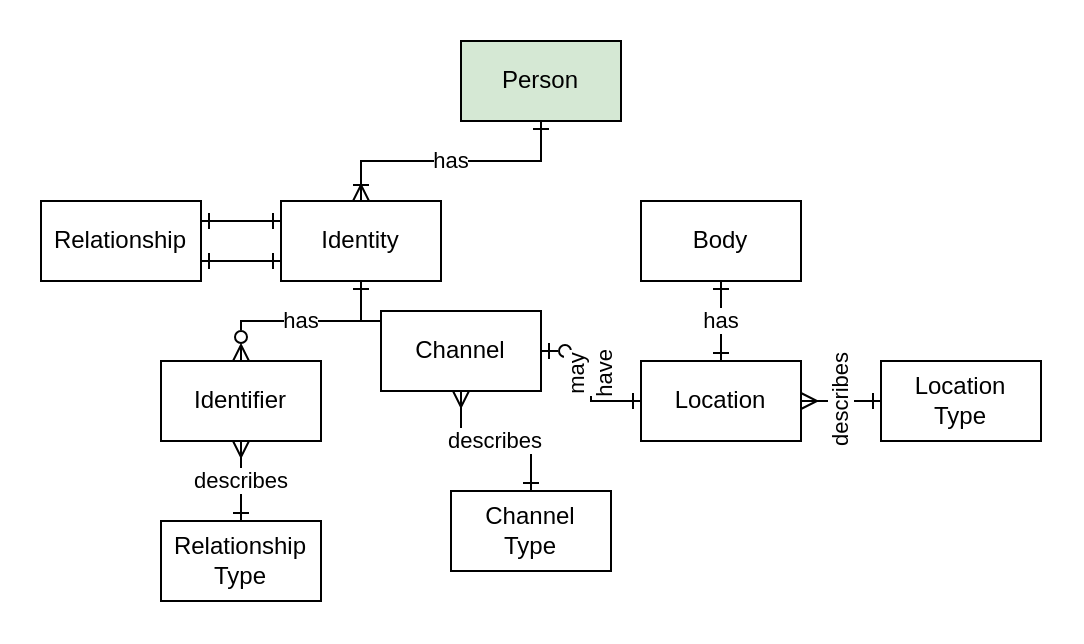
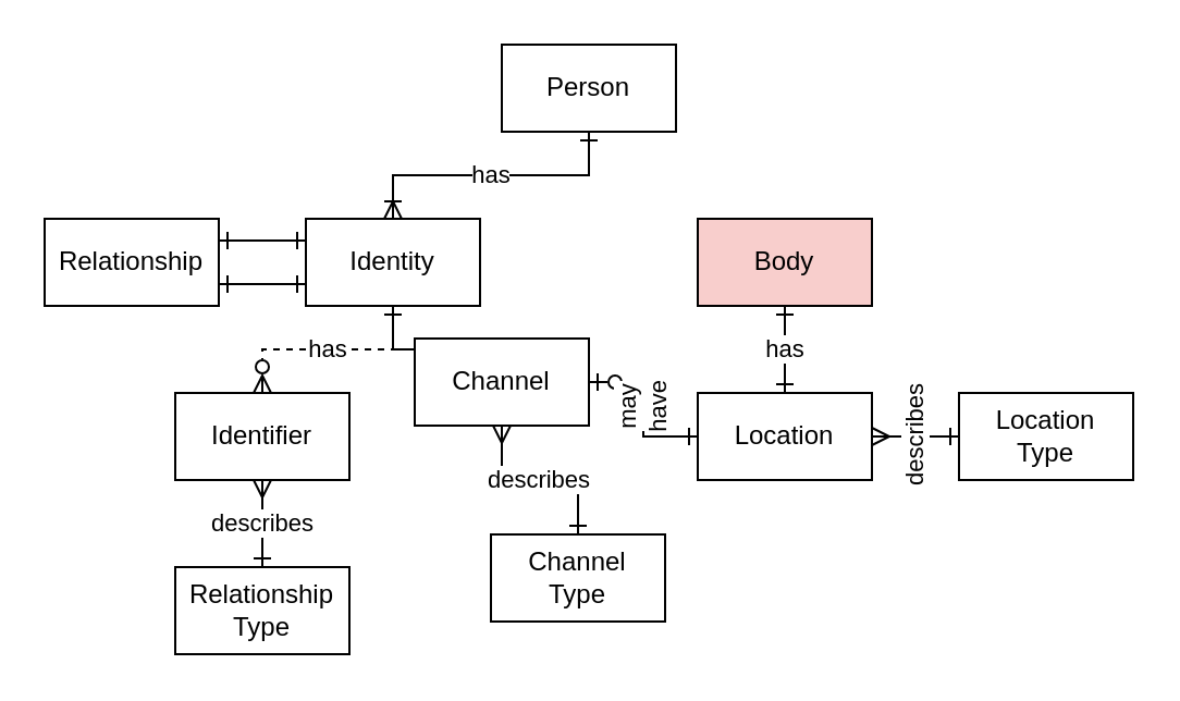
  <mxCell id="0" />
  <mxCell id="1" parent="0" />
  <mxCell id="2" value="has" style="edgeStyle=orthogonalEdgeStyle;rounded=0;orthogonalLoop=1;jettySize=auto;html=1;entryX=0.5;entryY=0;entryDx=0;entryDy=0;endArrow=ERoneToMany;endFill=0;startArrow=ERone;startFill=0;exitX=0.5;exitY=1;exitDx=0;exitDy=0;" edge="1" parent="1" source="3" target="7"><mxGeometry relative="1" as="geometry" /></mxCell>
- <mxCell id="3" value="Person" style="rounded=0;whiteSpace=wrap;html=1;fillColor=#d5e8d4;" vertex="1" parent="1"><mxGeometry x="230" y="20" width="80" height="40" as="geometry" /></mxCell>
- <mxCell id="4" value="has" style="edgeStyle=orthogonalEdgeStyle;rounded=0;orthogonalLoop=1;jettySize=auto;html=1;exitX=0.5;exitY=1;exitDx=0;exitDy=0;endArrow=ERzeroToMany;endFill=0;startArrow=ERone;startFill=0;" edge="1" parent="1" source="7" target="10"><mxGeometry relative="1" as="geometry" /></mxCell>
+ <mxCell id="3" value="Person" style="rounded=0;whiteSpace=wrap;html=1;" vertex="1" parent="1"><mxGeometry x="230" y="20" width="80" height="40" as="geometry" /></mxCell>
+ <mxCell id="4" value="has" style="edgeStyle=orthogonalEdgeStyle;rounded=0;orthogonalLoop=1;jettySize=auto;html=1;exitX=0.5;exitY=1;exitDx=0;exitDy=0;endArrow=ERzeroToMany;endFill=0;startArrow=ERone;startFill=0;dashed=1;" edge="1" parent="1" source="7" target="10"><mxGeometry relative="1" as="geometry" /></mxCell>
  <mxCell id="5" value="has" style="edgeStyle=orthogonalEdgeStyle;rounded=0;orthogonalLoop=1;jettySize=auto;html=1;entryX=0.5;entryY=0;entryDx=0;entryDy=0;endArrow=ERzeroToMany;endFill=0;startArrow=ERone;startFill=0;" edge="1" parent="1" source="7" target="13"><mxGeometry relative="1" as="geometry" /></mxCell>
  <mxCell id="6" style="edgeStyle=orthogonalEdgeStyle;rounded=0;orthogonalLoop=1;jettySize=auto;html=1;startArrow=ERone;startFill=0;endArrow=ERone;endFill=0;exitX=0;exitY=0.75;exitDx=0;exitDy=0;entryX=1;entryY=0.75;entryDx=0;entryDy=0;" edge="1" parent="1" source="7" target="21"><mxGeometry relative="1" as="geometry" /></mxCell>
  <mxCell id="7" value="Identity" style="rounded=0;whiteSpace=wrap;html=1;" vertex="1" parent="1"><mxGeometry x="140" y="100" width="80" height="40" as="geometry" /></mxCell>
  <mxCell id="8" value="has" style="edgeStyle=orthogonalEdgeStyle;rounded=0;orthogonalLoop=1;jettySize=auto;html=1;exitX=0.5;exitY=1;exitDx=0;exitDy=0;entryX=0.5;entryY=0;entryDx=0;entryDy=0;endArrow=ERone;endFill=0;startArrow=ERone;startFill=0;" edge="1" parent="1" source="9" target="17"><mxGeometry relative="1" as="geometry" /></mxCell>
- <mxCell id="9" value="Body" style="rounded=0;whiteSpace=wrap;html=1;" vertex="1" parent="1"><mxGeometry x="320" y="100" width="80" height="40" as="geometry" /></mxCell>
+ <mxCell id="9" value="Body" style="rounded=0;whiteSpace=wrap;html=1;fillColor=#f8cecc;" vertex="1" parent="1"><mxGeometry x="320" y="100" width="80" height="40" as="geometry" /></mxCell>
  <mxCell id="10" value="Identifier" style="rounded=0;whiteSpace=wrap;html=1;" vertex="1" parent="1"><mxGeometry x="80" y="180" width="80" height="40" as="geometry" /></mxCell>
  <mxCell id="11" value="describes" style="edgeStyle=orthogonalEdgeStyle;rounded=0;orthogonalLoop=1;jettySize=auto;html=1;entryX=0.5;entryY=1;entryDx=0;entryDy=0;endArrow=ERmany;endFill=0;startArrow=ERone;startFill=0;" edge="1" parent="1" source="12" target="10"><mxGeometry relative="1" as="geometry"><mxPoint as="offset" /></mxGeometry></mxCell>
  <mxCell id="12" value="Relationship&lt;br&gt;Type" style="rounded=0;whiteSpace=wrap;html=1;" vertex="1" parent="1"><mxGeometry x="80" y="260" width="80" height="40" as="geometry" /></mxCell>
  <mxCell id="13" value="Channel" style="rounded=0;whiteSpace=wrap;html=1;" vertex="1" parent="1"><mxGeometry x="190" y="155" width="80" height="40" as="geometry" /></mxCell>
  <mxCell id="14" value="describes" style="edgeStyle=orthogonalEdgeStyle;rounded=0;orthogonalLoop=1;jettySize=auto;html=1;entryX=0.5;entryY=1;entryDx=0;entryDy=0;endArrow=ERmany;endFill=0;startArrow=ERone;startFill=0;" edge="1" parent="1" source="15" target="13"><mxGeometry relative="1" as="geometry" /></mxCell>
  <mxCell id="15" value="Channel&lt;br&gt;Type" style="rounded=0;whiteSpace=wrap;html=1;" vertex="1" parent="1"><mxGeometry x="225" y="245" width="80" height="40" as="geometry" /></mxCell>
  <mxCell id="16" value="may&lt;br&gt;have" style="edgeStyle=orthogonalEdgeStyle;rounded=0;orthogonalLoop=1;jettySize=auto;html=1;entryX=1;entryY=0.5;entryDx=0;entryDy=0;startArrow=ERone;startFill=0;endArrow=ERzeroToOne;endFill=0;horizontal=0;" edge="1" parent="1" source="17" target="13"><mxGeometry relative="1" as="geometry" /></mxCell>
  <mxCell id="17" value="Location" style="rounded=0;whiteSpace=wrap;html=1;" vertex="1" parent="1"><mxGeometry x="320" y="180" width="80" height="40" as="geometry" /></mxCell>
  <mxCell id="18" value="describes" style="edgeStyle=orthogonalEdgeStyle;rounded=0;orthogonalLoop=1;jettySize=auto;html=1;entryX=1;entryY=0.5;entryDx=0;entryDy=0;startArrow=ERone;startFill=0;endArrow=ERmany;endFill=0;horizontal=0;" edge="1" parent="1" source="19" target="17"><mxGeometry relative="1" as="geometry" /></mxCell>
  <mxCell id="19" value="Location&lt;br&gt;Type" style="rounded=0;whiteSpace=wrap;html=1;" vertex="1" parent="1"><mxGeometry x="440" y="180" width="80" height="40" as="geometry" /></mxCell>
  <mxCell id="20" style="edgeStyle=orthogonalEdgeStyle;rounded=0;orthogonalLoop=1;jettySize=auto;html=1;entryX=0;entryY=0.25;entryDx=0;entryDy=0;startArrow=ERone;startFill=0;endArrow=ERone;endFill=0;exitX=1;exitY=0.25;exitDx=0;exitDy=0;" edge="1" parent="1" source="21" target="7"><mxGeometry relative="1" as="geometry" /></mxCell>
  <mxCell id="21" value="Relationship" style="rounded=0;whiteSpace=wrap;html=1;" vertex="1" parent="1"><mxGeometry x="20" y="100" width="80" height="40" as="geometry" /></mxCell>
